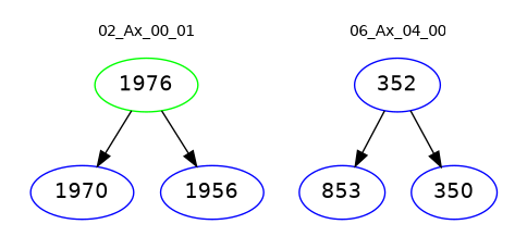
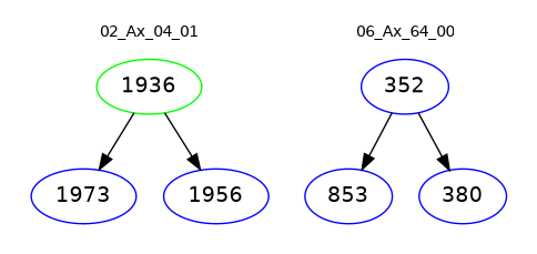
  digraph {
    fontname="DejaVu Sans"
    node [color=blue fontname="DejaVu Sans"]
    edge [color=black fontname="DejaVu Sans"]
-   n1 [color=green label=1976]
-   n2 [label=1970]
+   n1 [color=green label=1936]
+   n2 [label=1973]
    n3 [label=1956]
    n4 [label=352]
    n5 [label=853]
-   n6 [label=350]
+   n6 [label=380]
    subgraph cluster_1 {
      color=white
      fontsize=10
-     label="02_Ax_00_01"
+     label="02_Ax_04_01"
      n1
      n2
      n3
    }
    subgraph cluster_2 {
      color=white
      fontsize=10
-     label="06_Ax_04_00"
+     label="06_Ax_64_00"
      n4
      n5
      n6
    }
    n1 -> n2
    n1 -> n3
    n4 -> n5
    n4 -> n6
  }
